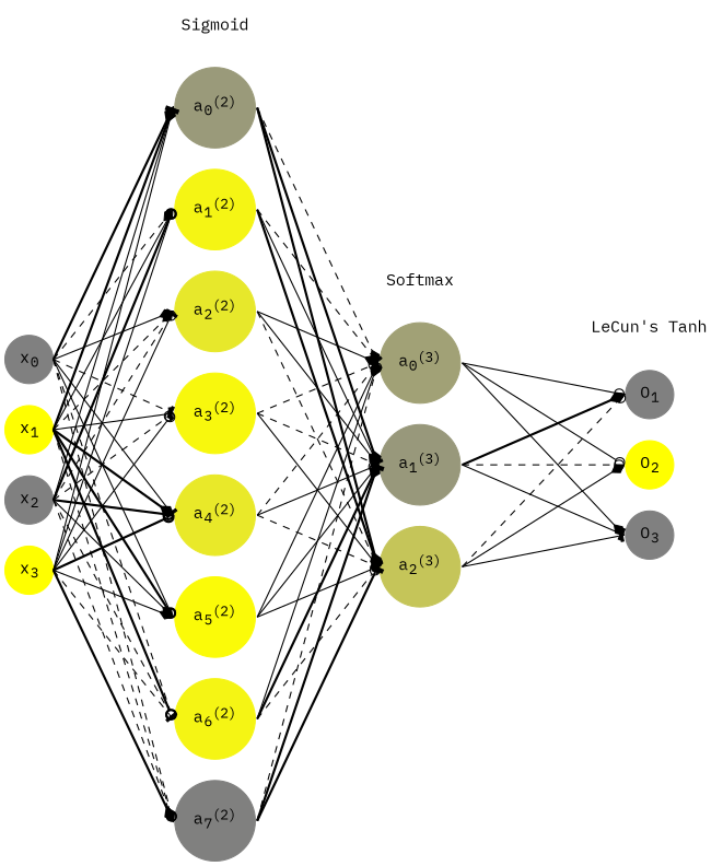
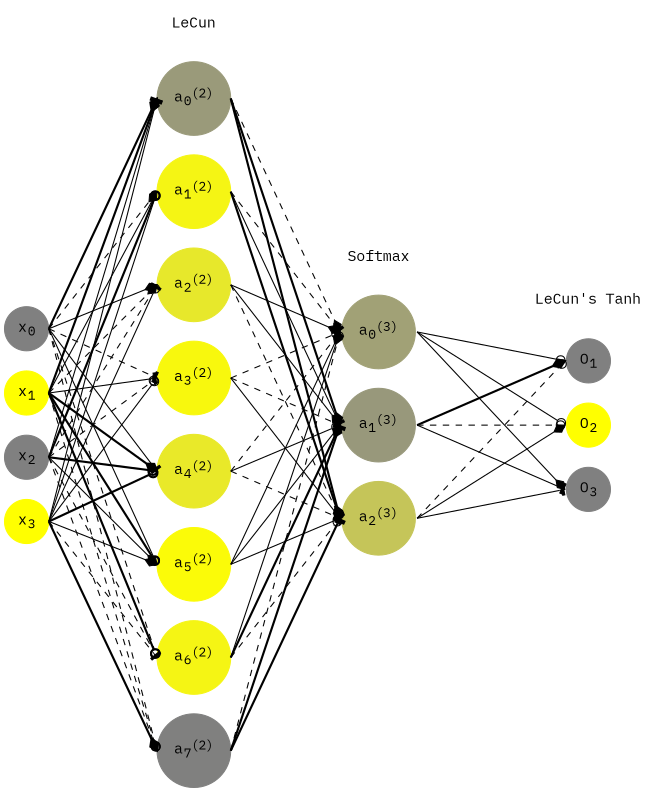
  digraph {
    rankdir=LR
    ranksep=1.4
    splines=false
    fontname="IBM Plex Mono"
    node [color="0.1667, 0.0, 0.5" fillcolor="0.1667, 0.0, 0.5" shape=circle style=filled fontname="IBM Plex Mono"]
    edge [headport=w style=solid tailport=e fontname="IBM Plex Mono" arrowhead=odot]
    n1 [label=<x<sub>0</sub>>]
    n2 [color="0.1667, 1.0, 1.0" fillcolor="0.1667, 1.0, 1.0" label=<x<sub>1</sub>>]
    n3 [label=<x<sub>2</sub>>]
    n4 [color="0.1667, 1.0, 1.0" fillcolor="0.1667, 1.0, 1.0" label=<x<sub>3</sub>>]
    n5 [color="0.1667, 0.208245, 0.604122" fillcolor="0.1667, 0.208245, 0.604122" label=<a<sub>0</sub><sup>(2)</sup>>]
    n6 [color="0.1667, 0.915401, 0.957701" fillcolor="0.1667, 0.915401, 0.957701" label=<a<sub>1</sub><sup>(2)</sup>>]
    n7 [color="0.1667, 0.812515, 0.906257" fillcolor="0.1667, 0.812515, 0.906257" label=<a<sub>2</sub><sup>(2)</sup>>]
    n8 [color="0.1667, 0.944826, 0.972413" fillcolor="0.1667, 0.944826, 0.972413" label=<a<sub>3</sub><sup>(2)</sup>>]
    n9 [color="0.1667, 0.821671, 0.910836" fillcolor="0.1667, 0.821671, 0.910836" label=<a<sub>4</sub><sup>(2)</sup>>]
    n10 [color="0.1667, 0.965965, 0.982983" fillcolor="0.1667, 0.965965, 0.982983" label=<a<sub>5</sub><sup>(2)</sup>>]
    n11 [color="0.1667, 0.918091, 0.959046" fillcolor="0.1667, 0.918091, 0.959046" label=<a<sub>6</sub><sup>(2)</sup>>]
    n12 [color="0.1667, 0.002306, 0.501153" fillcolor="0.1667, 0.002306, 0.501153" label=<a<sub>7</sub><sup>(2)</sup>>]
    n13 [color="0.1667, 0.265295, 0.632647" fillcolor="0.1667, 0.265295, 0.632647" label=<a<sub>0</sub><sup>(3)</sup>>]
    n14 [color="0.1667, 0.188268, 0.594134" fillcolor="0.1667, 0.188268, 0.594134" label=<a<sub>1</sub><sup>(3)</sup>>]
    n15 [color="0.1667, 0.546437, 0.773218" fillcolor="0.1667, 0.546437, 0.773218" label=<a<sub>2</sub><sup>(3)</sup>>]
    n16 [label=<O<sub>1</sub>>]
    n17 [color="0.1667, 1.0, 1.0" fillcolor="0.1667, 1.0, 1.0" label=<O<sub>2</sub>>]
    n18 [label=<O<sub>3</sub>>]
-   n19 [label=Sigmoid shape=plaintext color=purple fillcolor="" style=""]
+   n19 [label=LeCun shape=plaintext color=purple fillcolor="" style=""]
    n20 [label=Softmax shape=plaintext color=purple fillcolor="" style=""]
    n21 [label="LeCun's Tanh" shape=plaintext color=deeppink fillcolor="" style=""]
    subgraph sub_1 {
      n1
    }
    subgraph sub_2 {
      n2
    }
    subgraph sub_3 {
      n3
    }
    subgraph sub_4 {
      n4
    }
    subgraph sub_5 {
      n5
    }
    subgraph sub_6 {
      n6
    }
    subgraph sub_7 {
      n7
    }
    subgraph sub_8 {
      n8
    }
    subgraph sub_9 {
      n9
    }
    subgraph sub_10 {
      n10
    }
    subgraph sub_11 {
      n11
    }
    subgraph sub_12 {
      n12
    }
    subgraph sub_13 {
      n13
    }
    subgraph sub_14 {
      n14
    }
    subgraph sub_15 {
      n15
    }
    subgraph sub_16 {
      n16
    }
    subgraph sub_17 {
      n17
    }
    subgraph sub_18 {
      n18
    }
    subgraph sub_19 {
      rank=same
      n1
      n2
      n3
      n4
    }
    subgraph sub_20 {
      rank=same
      n5
      n6
      n7
      n8
      n9
      n10
      n11
      n12
    }
    subgraph sub_21 {
      rank=same
      n13
      n14
      n15
    }
    subgraph sub_22 {
      rank=same
      n16
      n17
      n18
    }
    subgraph sub_23 {
      rank=same
      n5
      n19
    }
    subgraph sub_24 {
      rank=same
      n13
      n20
    }
    subgraph sub_25 {
      rank=same
      n16
      n21
    }
    n1 -> n2 [style=invis arrowhead=""]
    n1 -> n5 [style=bold arrowhead=diamond]
    n1 -> n6 [style=dashed arrowhead=diamond]
    n1 -> n7 [arrowhead=diamond]
    n1 -> n8 [style=dashed arrowhead=tee]
    n1 -> n9 [arrowhead=tee]
    n1 -> n10
    n1 -> n11 [style=dashed]
    n1 -> n12 [style=dashed]
    n2 -> n3 [style=invis arrowhead=""]
    n2 -> n5 [style=bold arrowhead=tee]
    n2 -> n6
    n2 -> n7 [style=dashed arrowhead=diamond]
    n2 -> n8 [arrowhead=tee]
    n2 -> n9 [style=bold arrowhead=diamond]
    n2 -> n10 [style=bold]
    n2 -> n11 [style=bold]
    n2 -> n12 [style=dashed]
    n3 -> n4 [style=invis arrowhead=""]
    n3 -> n5 [arrowhead=diamond]
    n3 -> n6 [style=bold]
    n3 -> n7 [style=dashed arrowhead=tee]
    n3 -> n8 [style=dashed]
    n3 -> n9 [style=bold]
    n3 -> n10 [arrowhead=diamond]
    n3 -> n11 [style=dashed]
    n3 -> n12 [style=dashed]
    n4 -> n5 [arrowhead=tee]
    n4 -> n6
    n4 -> n7
    n4 -> n8
    n4 -> n9 [style=bold]
    n4 -> n10 [arrowhead=diamond]
    n4 -> n11 [style=dashed arrowhead=tee]
    n4 -> n12 [style=bold arrowhead=diamond]
    n5 -> n6 [style=invis arrowhead=""]
    n5 -> n13 [style=dashed arrowhead=diamond]
    n5 -> n14 [style=bold arrowhead=diamond]
    n5 -> n15 [style=bold]
    n6 -> n7 [style=invis arrowhead=""]
    n6 -> n13 [style=dashed arrowhead=tee]
    n6 -> n14 [arrowhead=tee]
    n6 -> n15 [style=bold arrowhead=diamond]
    n7 -> n8 [style=invis arrowhead=""]
    n7 -> n13 [arrowhead=diamond]
    n7 -> n14 [arrowhead=diamond]
    n7 -> n15 [style=dashed arrowhead=tee]
    n8 -> n9 [style=invis arrowhead=""]
    n8 -> n13 [style=dashed]
    n8 -> n14 [style=dashed arrowhead=tee]
    n8 -> n15 [arrowhead=tee]
    n9 -> n10 [style=invis arrowhead=""]
    n9 -> n13 [style=dashed arrowhead=tee]
    n9 -> n14
    n9 -> n15 [style=dashed arrowhead=tee]
    n10 -> n11 [style=invis arrowhead=""]
    n10 -> n13 [arrowhead=diamond]
    n10 -> n14
    n10 -> n15 [arrowhead=tee]
    n11 -> n12 [style=invis arrowhead=""]
    n11 -> n13 [arrowhead=diamond]
    n11 -> n14 [style=bold arrowhead=diamond]
    n11 -> n15 [style=dashed]
    n12 -> n13 [style=dashed]
    n12 -> n14 [style=bold arrowhead=tee]
    n12 -> n15 [style=bold arrowhead=tee]
    n13 -> n14 [style=invis arrowhead=""]
    n13 -> n16
    n13 -> n17
    n13 -> n18 [arrowhead=diamond]
    n14 -> n15 [style=invis arrowhead=""]
    n14 -> n16 [style=bold arrowhead=diamond]
    n14 -> n17 [style=dashed]
    n14 -> n18 [arrowhead=tee]
    n15 -> n16 [style=dashed]
    n15 -> n17 [arrowhead=diamond]
    n15 -> n18 [arrowhead=tee]
    n16 -> n17 [style=invis arrowhead=""]
    n17 -> n18 [style=invis arrowhead=""]
    n19 -> n5 [style=invis arrowhead=""]
    n20 -> n13 [style=invis arrowhead=""]
    n21 -> n16 [style=invis arrowhead=""]
  }
